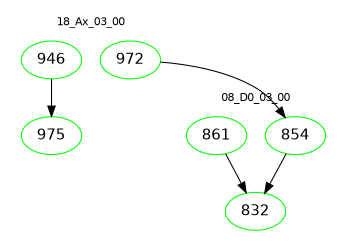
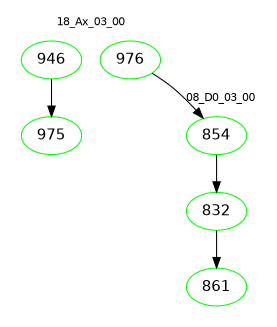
  digraph {
    fontname="DejaVu Sans"
    node [color=green fontname="DejaVu Sans"]
    edge [color=black fontname="DejaVu Sans"]
-   n1 [label=972]
+   n1 [label=976]
    n2 [label=946]
    n3 [label=975]
    n4 [label=854]
    n5 [label=832]
    n6 [label=861]
    subgraph cluster_1 {
      color=white
      fontsize=10
      label="18_Ax_03_00"
      n1
      n2
      n3
    }
    subgraph cluster_2 {
      color=white
      fontsize=10
      label="08_D0_03_00"
      n4
      n5
      n6
    }
    n1 -> n4
    n2 -> n3
    n4 -> n5
-   n6 -> n5
+   n5 -> n6
  }
